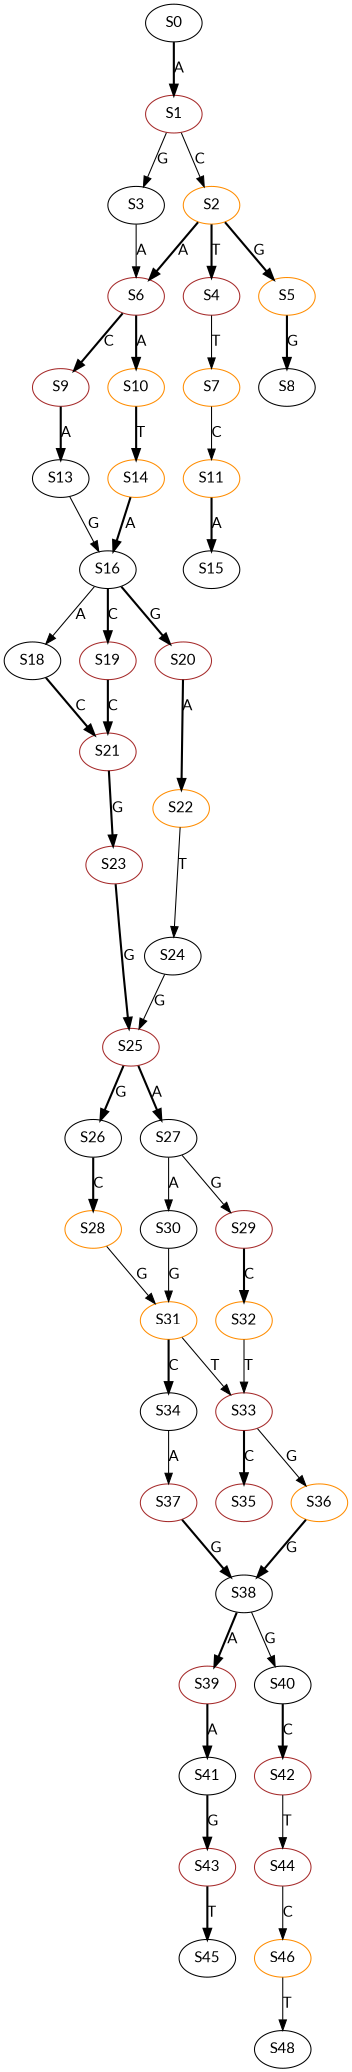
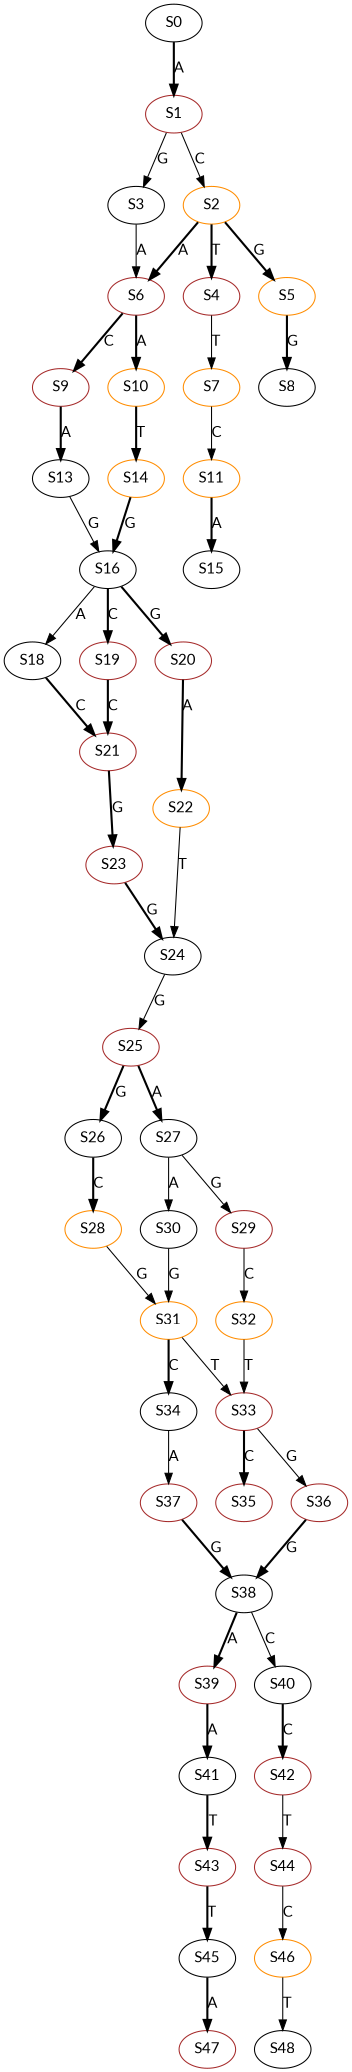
  strict digraph {
    fontname=Lato
    node [color=brown fontname=Lato]
    edge [fontname=Lato style=bold]
    S0 [color=black]
    S1
    S2 [color=darkorange]
    S3 [color=black]
    S4
    S5 [color=darkorange]
    S6
    S7 [color=darkorange]
    S8 [color=black]
    S9
    S10 [color=darkorange]
    S11 [color=darkorange]
    S13 [color=black]
    S14 [color=darkorange]
    S15 [color=black]
    S16 [color=black]
    S18 [color=black]
    S19
    S20
    S21
    S22 [color=darkorange]
    S23
    S24 [color=black]
    S25
    S26 [color=black]
    S27 [color=black]
    S28 [color=darkorange]
    S29
    S30 [color=black]
    S31 [color=darkorange]
    S32 [color=darkorange]
    S33
    S34 [color=black]
    S35
-   S36 [color=darkorange]
+   S36
    S37
    S38 [color=black]
    S39
    S40 [color=black]
    S41 [color=black]
    S42
    S43
    S44
    S45 [color=black]
    S46 [color=darkorange]
+   S47
    S48 [color=black]
    S0 -> S1 [label=A]
    S1 -> S2 [label=C style=solid]
    S1 -> S3 [label=G style=solid]
    S2 -> S4 [label=T]
    S2 -> S5 [label=G]
    S2 -> S6 [label=A]
    S3 -> S6 [label=A style=solid]
    S4 -> S7 [label=T style=solid]
    S5 -> S8 [label=G]
    S6 -> S9 [label=C]
    S6 -> S10 [label=A]
    S7 -> S11 [label=C style=solid]
    S9 -> S13 [label=A]
    S10 -> S14 [label=T]
    S11 -> S15 [label=A]
    S13 -> S16 [label=G style=solid]
-   S14 -> S16 [label=A]
+   S14 -> S16 [label=G]
    S16 -> S18 [label=A style=solid]
    S16 -> S19 [label=C]
    S16 -> S20 [label=G]
    S18 -> S21 [label=C]
    S19 -> S21 [label=C]
    S20 -> S22 [label=A]
    S21 -> S23 [label=G]
    S22 -> S24 [label=T style=solid]
-   S23 -> S25 [label=G]
+   S23 -> S24 [label=G]
    S24 -> S25 [label=G style=solid]
    S25 -> S26 [label=G]
    S25 -> S27 [label=A]
    S26 -> S28 [label=C]
    S27 -> S29 [label=G style=solid]
    S27 -> S30 [label=A style=solid]
    S28 -> S31 [label=G style=solid]
-   S29 -> S32 [label=C]
+   S29 -> S32 [label=C style=solid]
    S30 -> S31 [label=G style=solid]
    S31 -> S33 [label=T style=solid]
    S31 -> S34 [label=C]
    S32 -> S33 [label=T style=solid]
    S33 -> S35 [label=C]
    S33 -> S36 [label=G style=solid]
    S34 -> S37 [label=A style=solid]
    S36 -> S38 [label=G]
    S37 -> S38 [label=G]
    S38 -> S39 [label=A]
-   S38 -> S40 [label=G style=solid]
+   S38 -> S40 [label=C style=solid]
    S39 -> S41 [label=A]
    S40 -> S42 [label=C]
-   S41 -> S43 [label=G]
+   S41 -> S43 [label=T]
    S42 -> S44 [label=T style=solid]
    S43 -> S45 [label=T]
    S44 -> S46 [label=C style=solid]
+   S45 -> S47 [label=A]
    S46 -> S48 [label=T style=solid]
  }
